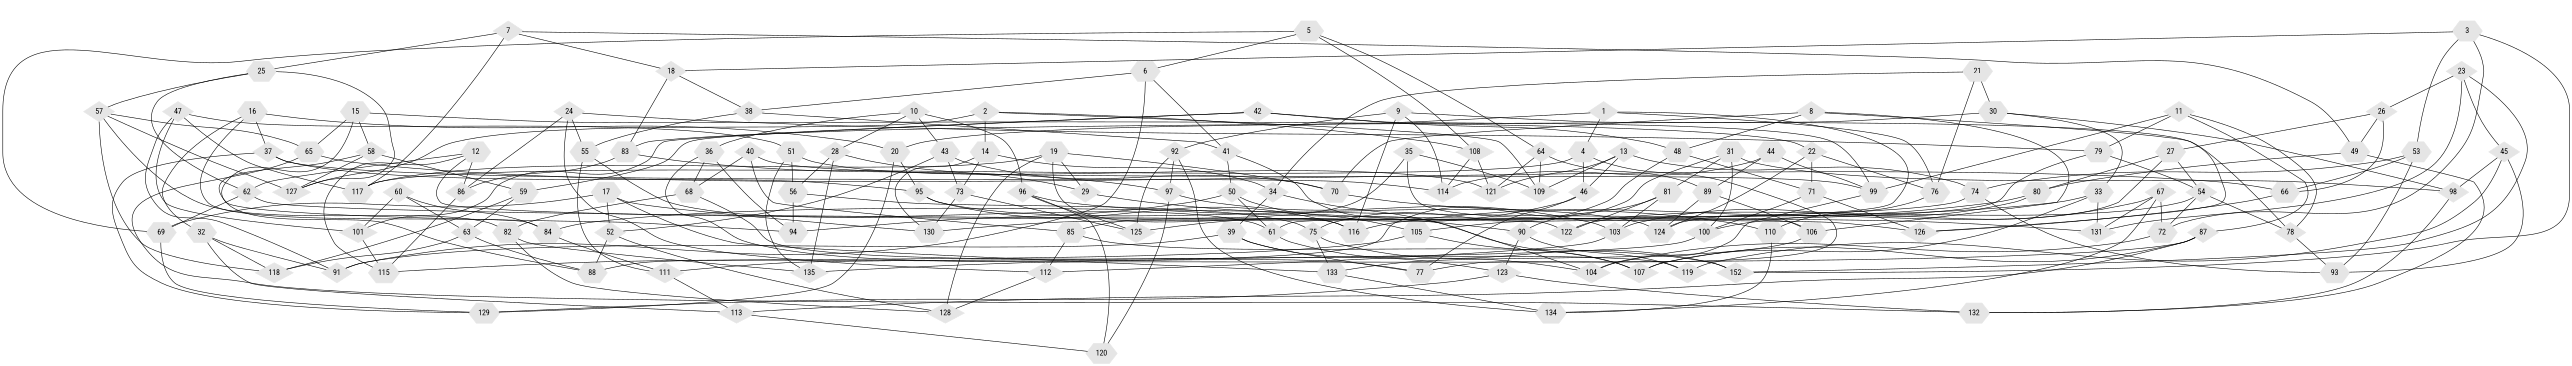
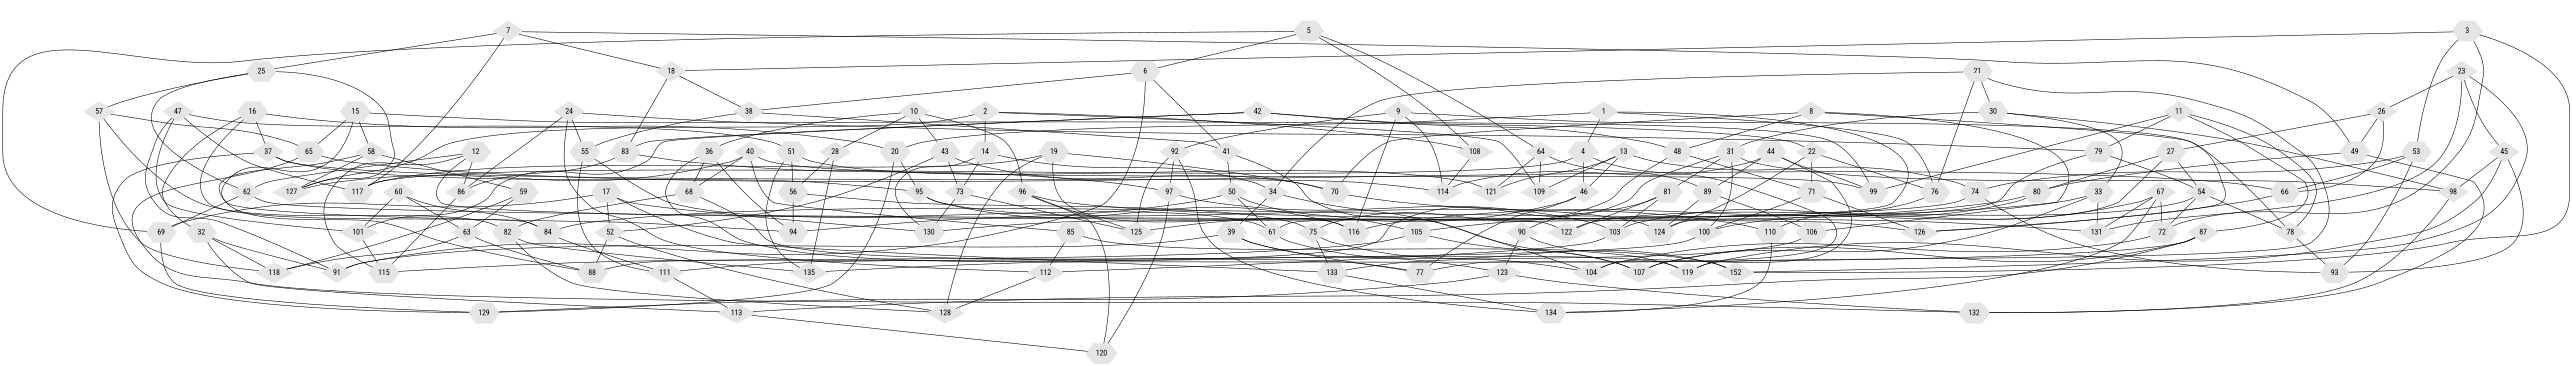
  graph {
    fontname="Roboto Condensed"
    node [color=gray90 fontname="Roboto Condensed" shape=diamond style=filled]
    edge [fontname="Roboto Condensed"]
    4 [shape=hexagon]
    1
    20 [shape=hexagon]
    61
    76 [shape=hexagon]
    46
    77 [shape=hexagon]
    117 [shape=hexagon]
    95
    129 [shape=hexagon]
    104
    110 [shape=hexagon]
    14 [shape=hexagon]
    2
    108
    109
    127
    34
    73
    130 [shape=hexagon]
    114
    121
    3 [shape=hexagon]
    18
    53 [shape=hexagon]
    72 [shape=hexagon]
    n27 [label=152]
    38
    83 [shape=hexagon]
    74 [shape=hexagon]
    66 [shape=hexagon]
    93 [shape=hexagon]
    125
    5 [shape=hexagon]
    6 [shape=hexagon]
    64
    69 [shape=hexagon]
    41
    91
    89 [shape=hexagon]
    55 [shape=hexagon]
    50
    7
    25 [shape=hexagon]
    49 [shape=hexagon]
    62
    57
    80 [shape=hexagon]
    132 [shape=hexagon]
    48 [shape=hexagon]
    8
    70 [shape=hexagon]
    106 [shape=hexagon]
    126
    71 [shape=hexagon]
    75
    133 [shape=hexagon]
    9
    78
    92
    116 [shape=hexagon]
    134 [shape=hexagon]
    97
    10
    28
    36 [shape=hexagon]
    43 [shape=hexagon]
    96
-   29
    56 [shape=hexagon]
    135
    94 [shape=hexagon]
    68 [shape=hexagon]
    52
    131
    120 [shape=hexagon]
    11
    79 [shape=hexagon]
    87
    99 [shape=hexagon]
    54
    105 [shape=hexagon]
    113
    107
    12 [shape=hexagon]
    86
    115 [shape=hexagon]
    122
    13
    39 [shape=hexagon]
    15 [shape=hexagon]
    22
    58
    65 [shape=hexagon]
    124 [shape=hexagon]
    59 [shape=hexagon]
    88 [shape=hexagon]
    16 [shape=hexagon]
    32 [shape=hexagon]
    37
    84 [shape=hexagon]
    118
    111
    17 [shape=hexagon]
    128
    19 [shape=hexagon]
    90
    21 [shape=hexagon]
    30 [shape=hexagon]
    119
    33 [shape=hexagon]
    98
    100
    23
    26
    45
    27 [shape=hexagon]
    24
    112
    82 [shape=hexagon]
    103
    123
    63
    31 [shape=hexagon]
    81 [shape=hexagon]
-   35
    85 [shape=hexagon]
    40
    42
    101
    44 [shape=hexagon]
    47
    51 [shape=hexagon]
    60
    67
    4 -- 46
    4 -- 77
    4 -- 117
    1 -- 4
    1 -- 20
    1 -- 61
    1 -- 76
    20 -- 95
    20 -- 129
    61 -- 104
    76 -- 110
    46 -- 77
    46 -- 125
    95 -- 116
    95 -- 124
    110 -- 134
    14 -- 34
    14 -- 73
    14 -- 130
    2 -- 14
    2 -- 108
    2 -- 109
    2 -- 127
    108 -- 114
-   108 -- 121
    34 -- 107
    34 -- 39
    73 -- 130
    73 -- 125
    3 -- 18
    3 -- 53
    3 -- 72
    3 -- n27
    18 -- 38
    18 -- 83
    53 -- 74
    53 -- 66
    53 -- 93
    72 -- 104
    38 -- 41
    38 -- 55
    83 -- 97
    83 -- 86
    74 -- 130
    74 -- 93
    66 -- 126
    5 -- 108
    5 -- 6
    5 -- 64
    5 -- 69
    6 -- 38
    6 -- 41
    6 -- 91
    64 -- 109
    64 -- 121
    64 -- 89
    69 -- 129
    41 -- 104
    41 -- 50
    89 -- 106
    89 -- 124
    55 -- 61
    55 -- 111
    50 -- 61
    50 -- 94
    50 -- 105
    7 -- 117
    7 -- 18
    7 -- 25
    7 -- 49
    25 -- 127
    25 -- 62
    25 -- 57
    49 -- 80
    49 -- 132
    62 -- 69
    62 -- 126
    57 -- 65
    57 -- 118
    57 -- 82
    80 -- 116
    80 -- 103
    48 -- 71
    48 -- 75
    8 -- 48
    8 -- 70
    8 -- 106
    8 -- 126
    70 -- 110
    106 -- 133
    71 -- 126
    71 -- 100
    75 -- n27
    75 -- 133
    133 -- 134
    9 -- 114
    9 -- 78
    9 -- 92
    9 -- 116
    78 -- 93
    92 -- 125
    92 -- 134
    92 -- 97
    97 -- 120
    97 -- 103
    10 -- 28
    10 -- 36
    10 -- 43
    10 -- 96
-   28 -- 29
    28 -- 56
    28 -- 135
    36 -- 77
    36 -- 94
    36 -- 68
    43 -- 73
    43 -- 70
    43 -- 52
    96 -- 125
    96 -- 131
    96 -- 120
-   29 -- 90
    56 -- 75
    56 -- 94
    68 -- 119
    68 -- 82
    52 -- 88
    52 -- 128
    11 -- 78
    11 -- 79
    11 -- 87
    11 -- 99
    79 -- 54
    79 -- 105
    87 -- 135
    87 -- 113
    87 -- 107
    54 -- 72
    54 -- 78
    54 -- 122
    105 -- 107
    105 -- 115
    113 -- 120
    12 -- 62
    12 -- 86
    12 -- 115
    12 -- 122
    86 -- 115
    13 -- 46
    13 -- 109
    13 -- 121
    13 -- 74
    39 -- 77
    39 -- 91
    39 -- 123
    15 -- 94
    15 -- 22
    15 -- 58
    15 -- 65
    22 -- 76
    22 -- 71
    22 -- 124
    58 -- 127
    58 -- 59
    58 -- 88
    65 -- 66
    65 -- 132
    59 -- 118
    59 -- 63
    16 -- 20
    16 -- 32
    16 -- 37
    16 -- 84
    32 -- 91
    32 -- 113
    32 -- 118
    37 -- 95
    37 -- 129
    37 -- 114
    84 -- 111
    111 -- 113
    17 -- 130
    17 -- 69
    17 -- 133
    17 -- 52
    19 -- 117
    19 -- 70
    19 -- 116
-   19 -- 29
    19 -- 128
    90 -- 119
    90 -- 123
    21 -- 76
    21 -- 34
    21 -- 30
-   30 -- 59
+   21 -- 119
+   30 -- 31
    30 -- 33
    30 -- 98
    33 -- 131
    33 -- 107
    33 -- 84
    98 -- 132
    100 -- 111
    23 -- n27
    23 -- 131
    23 -- 26
    23 -- 45
    26 -- 66
    26 -- 49
    26 -- 27
    45 -- 93
    45 -- 119
    45 -- 98
    27 -- 80
    27 -- 54
    27 -- 124
    24 -- 55
    24 -- 79
    24 -- 86
    24 -- 112
    112 -- 128
    82 -- 135
    82 -- 128
    103 -- 112
    123 -- 129
    123 -- 132
    63 -- 88
    63 -- 118
    31 -- 88
    31 -- 98
    31 -- 100
    31 -- 81
    81 -- 122
    81 -- 90
    81 -- 103
-   35 -- 109
-   35 -- 106
-   35 -- 85
    85 -- n27
    85 -- 112
-   57 -- 127
+   40 -- 127
    40 -- 68
    40 -- 99
    40 -- 85
    42 -- 83
    42 -- 48
    42 -- 99
    42 -- 101
    101 -- 115
-   99 -- 104
+   44 -- 104
    44 -- 114
    44 -- 89
    44 -- 99
    47 -- 117
    47 -- 91
    47 -- 101
    47 -- 51
    51 -- 121
    51 -- 56
    51 -- 135
    60 -- 84
    60 -- 63
    60 -- 101
    67 -- 72
    67 -- 134
    67 -- 131
    67 -- 100
  }
